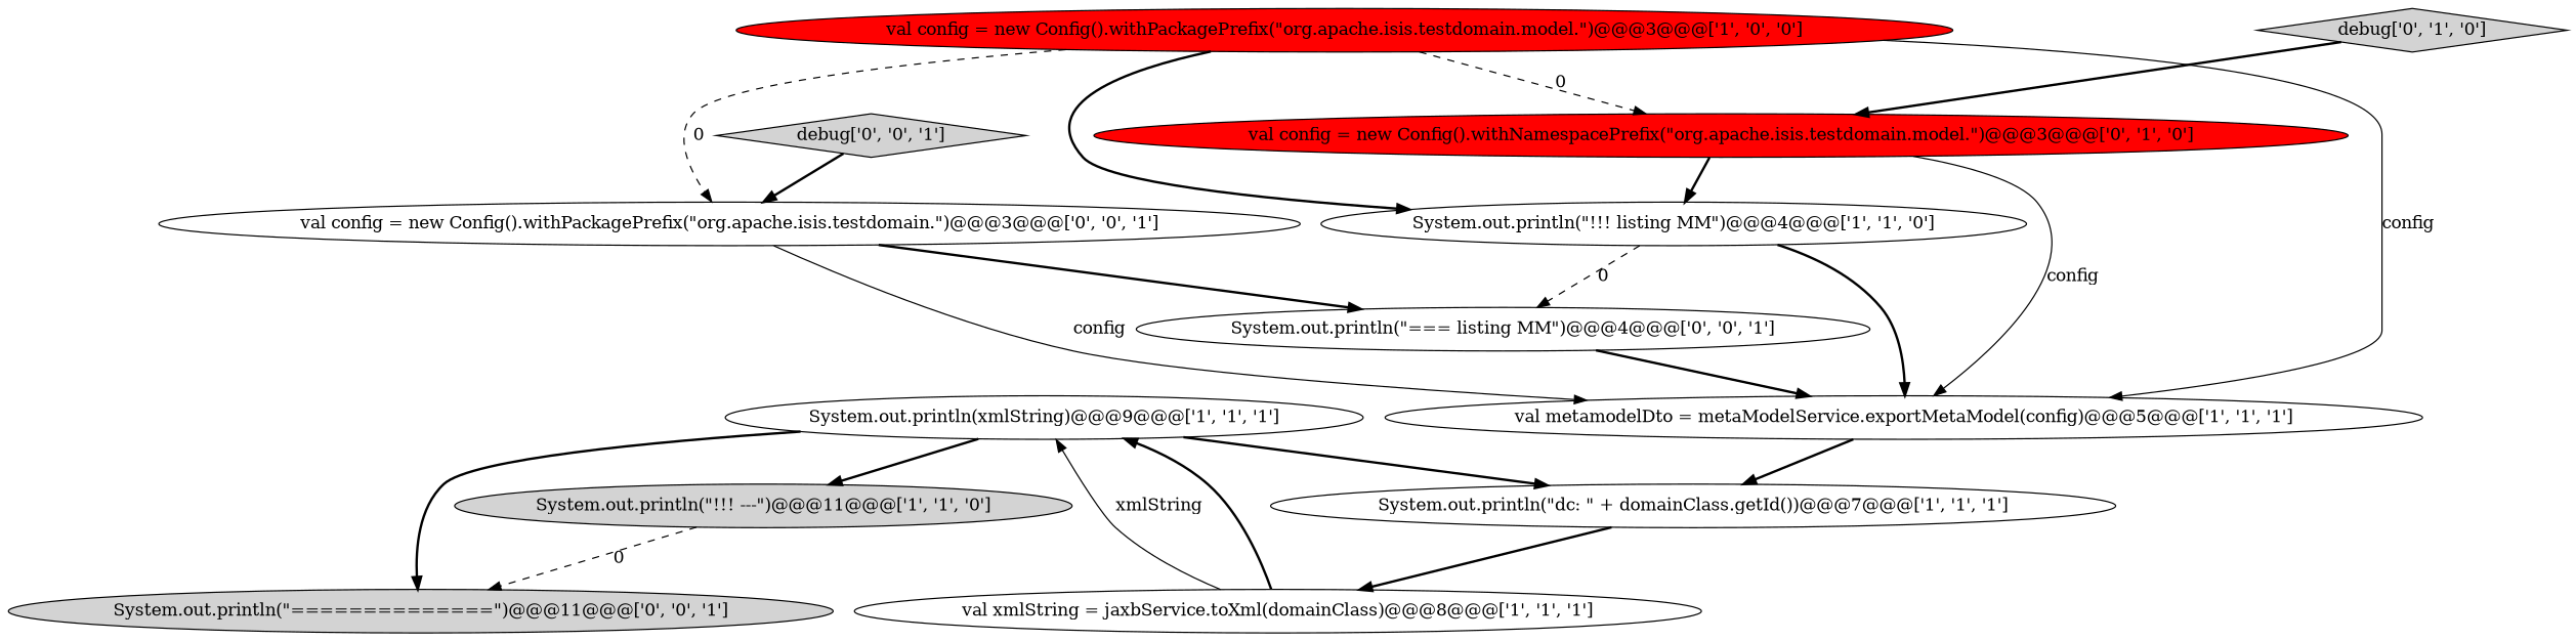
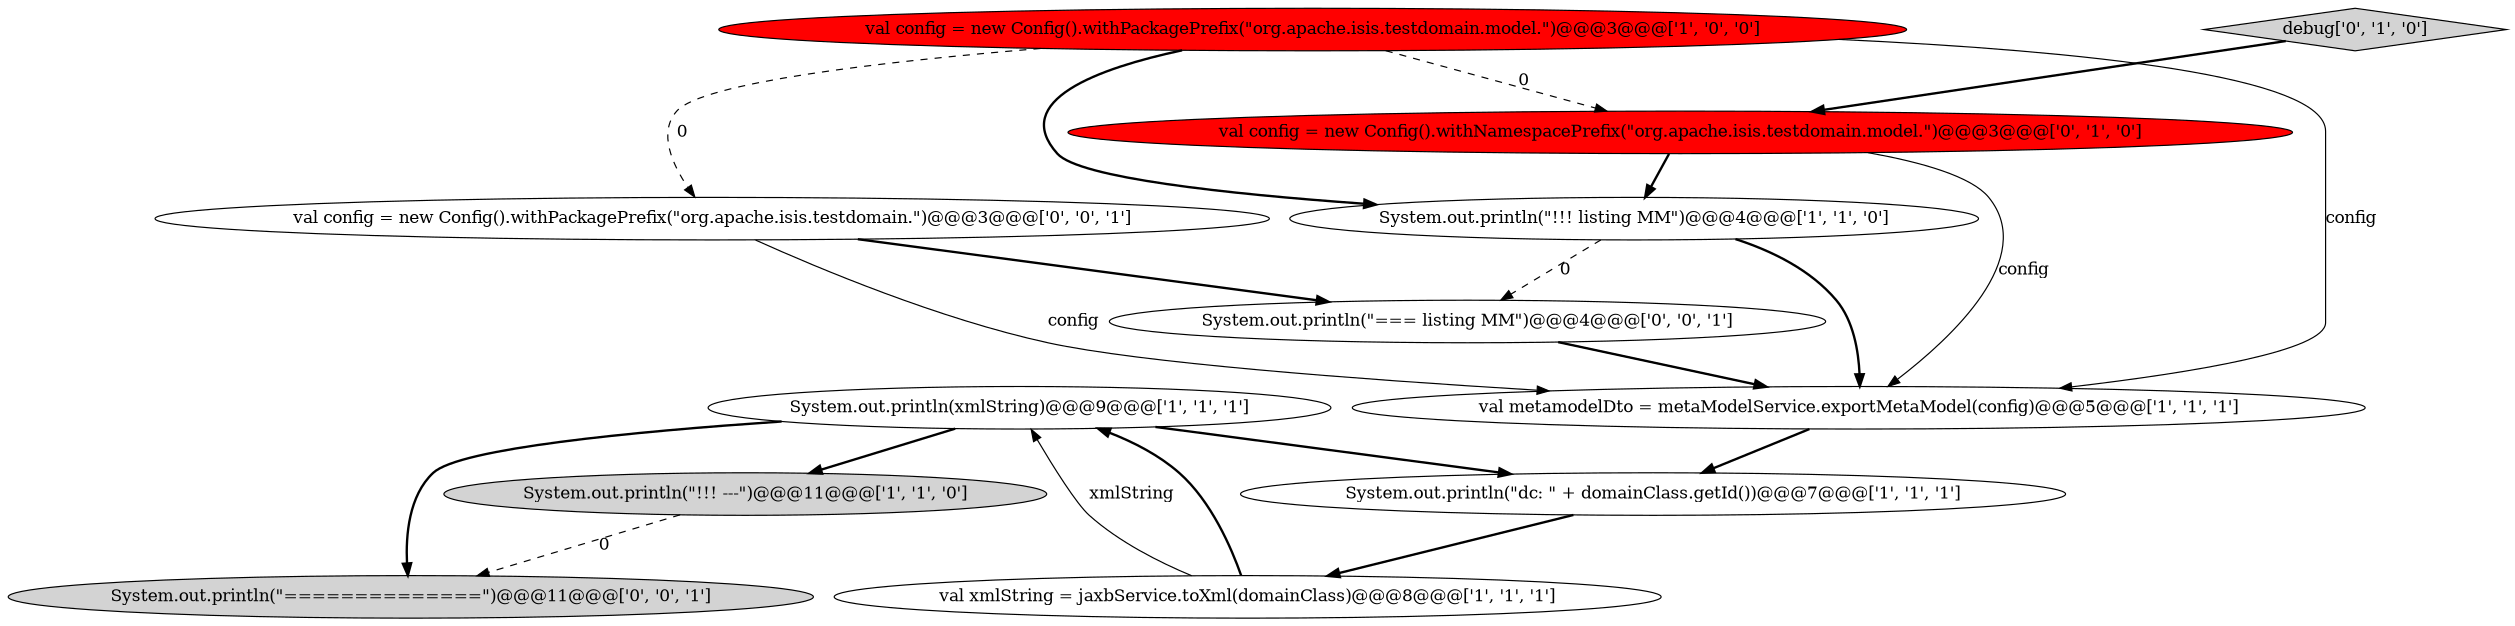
  digraph {
    node [fillcolor=white shape=ellipse style=filled]
    edge [style=bold]
    n1 [label="System.out.println(xmlString)@@@9@@@['1', '1', '1']"]
    n2 [fillcolor=lightgray label="System.out.println(\"==============\")@@@11@@@['0', '0', '1']"]
    n3 [label="System.out.println(\"dc: \" + domainClass.getId())@@@7@@@['1', '1', '1']"]
    n4 [fillcolor=lightgray label="System.out.println(\"!!! ---\")@@@11@@@['1', '1', '0']"]
    n5 [label="val xmlString = jaxbService.toXml(domainClass)@@@8@@@['1', '1', '1']"]
-   n6 [fillcolor=lightgray label="debug['0', '0', '1']" shape=diamond]
    n7 [label="val config = new Config().withPackagePrefix(\"org.apache.isis.testdomain.\")@@@3@@@['0', '0', '1']"]
    n8 [label="val metamodelDto = metaModelService.exportMetaModel(config)@@@5@@@['1', '1', '1']"]
    n9 [label="System.out.println(\"=== listing MM\")@@@4@@@['0', '0', '1']"]
    n10 [fillcolor=red label="val config = new Config().withPackagePrefix(\"org.apache.isis.testdomain.model.\")@@@3@@@['1', '0', '0']"]
    n11 [fillcolor=red label="val config = new Config().withNamespacePrefix(\"org.apache.isis.testdomain.model.\")@@@3@@@['0', '1', '0']"]
    n12 [label="System.out.println(\"!!! listing MM\")@@@4@@@['1', '1', '0']"]
    n13 [fillcolor=lightgray label="debug['0', '1', '0']" shape=diamond]
    n1 -> n2
    n1 -> n3
    n1 -> n4
    n3 -> n5
    n4 -> n2 [label=0 style=dashed]
    n5 -> n1
    n5 -> n1 [label=xmlString style=solid]
-   n6 -> n7
    n7 -> n8 [label=config style=solid]
    n7 -> n9
    n8 -> n3
    n9 -> n8
    n10 -> n7 [label=0 style=dashed]
    n10 -> n8 [label=config style=solid]
    n10 -> n11 [label=0 style=dashed]
    n10 -> n12
    n11 -> n8 [label=config style=solid]
    n11 -> n12
    n12 -> n8
    n12 -> n9 [label=0 style=dashed]
    n13 -> n11
  }
